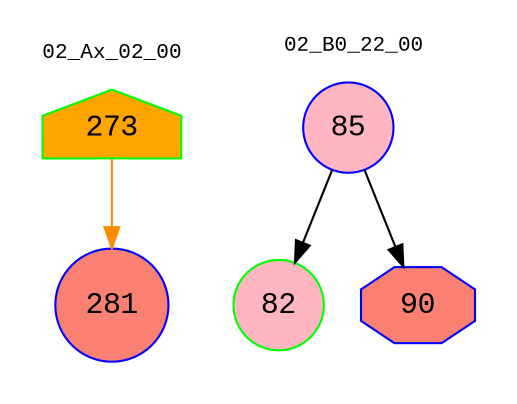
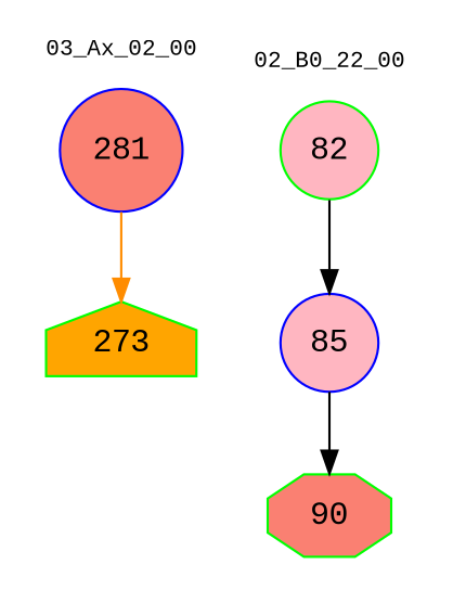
  digraph {
    fontname="Liberation Mono"
    node [color=blue fillcolor=salmon fontname="Liberation Mono" shape=circle style=filled]
    edge [color=black fontname="Liberation Mono"]
    n1 [color=green fillcolor=orange label=273 shape=house]
    n2 [label=281]
    n3 [color=green fillcolor=lightpink label=82]
    n4 [fillcolor=lightpink label=85]
-   n5 [label=90 shape=octagon]
+   n5 [color=green label=90 shape=octagon]
    subgraph cluster_1 {
      color=white
      fontsize=10
-     label="02_Ax_02_00"
+     label="03_Ax_02_00"
      n1
      n2
    }
    subgraph cluster_2 {
      color=white
      fontsize=10
      label="02_B0_22_00"
      n3
      n4
      n5
    }
-   n1 -> n2 [color=darkorange]
-   n4 -> n3
+   n2 -> n1 [color=darkorange]
+   n3 -> n4
    n4 -> n5
  }
